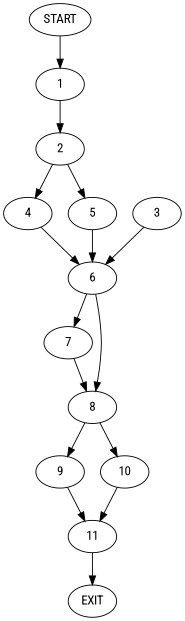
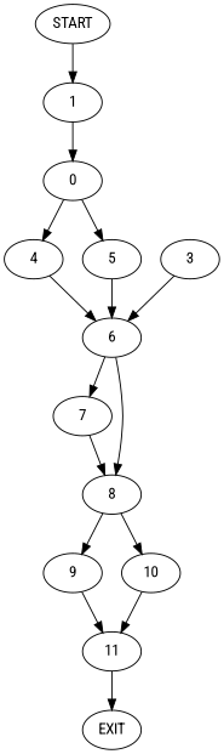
  digraph {
    fontname="Roboto Condensed"
    node [fontname="Roboto Condensed"]
    edge [fontname="Roboto Condensed"]
    n1 [label=START]
    1
-   2
+   2 [label=0]
    n4 [label=EXIT]
    4
    5
    3
    6
    7
    8
    9
    10
    11
    n1 -> 1
    1 -> 2
    2 -> 4
    2 -> 5
    4 -> 6
    5 -> 6
    3 -> 6
    6 -> 7
    6 -> 8
    7 -> 8
    8 -> 9
    8 -> 10
    9 -> 11
    10 -> 11
    11 -> n4
  }
